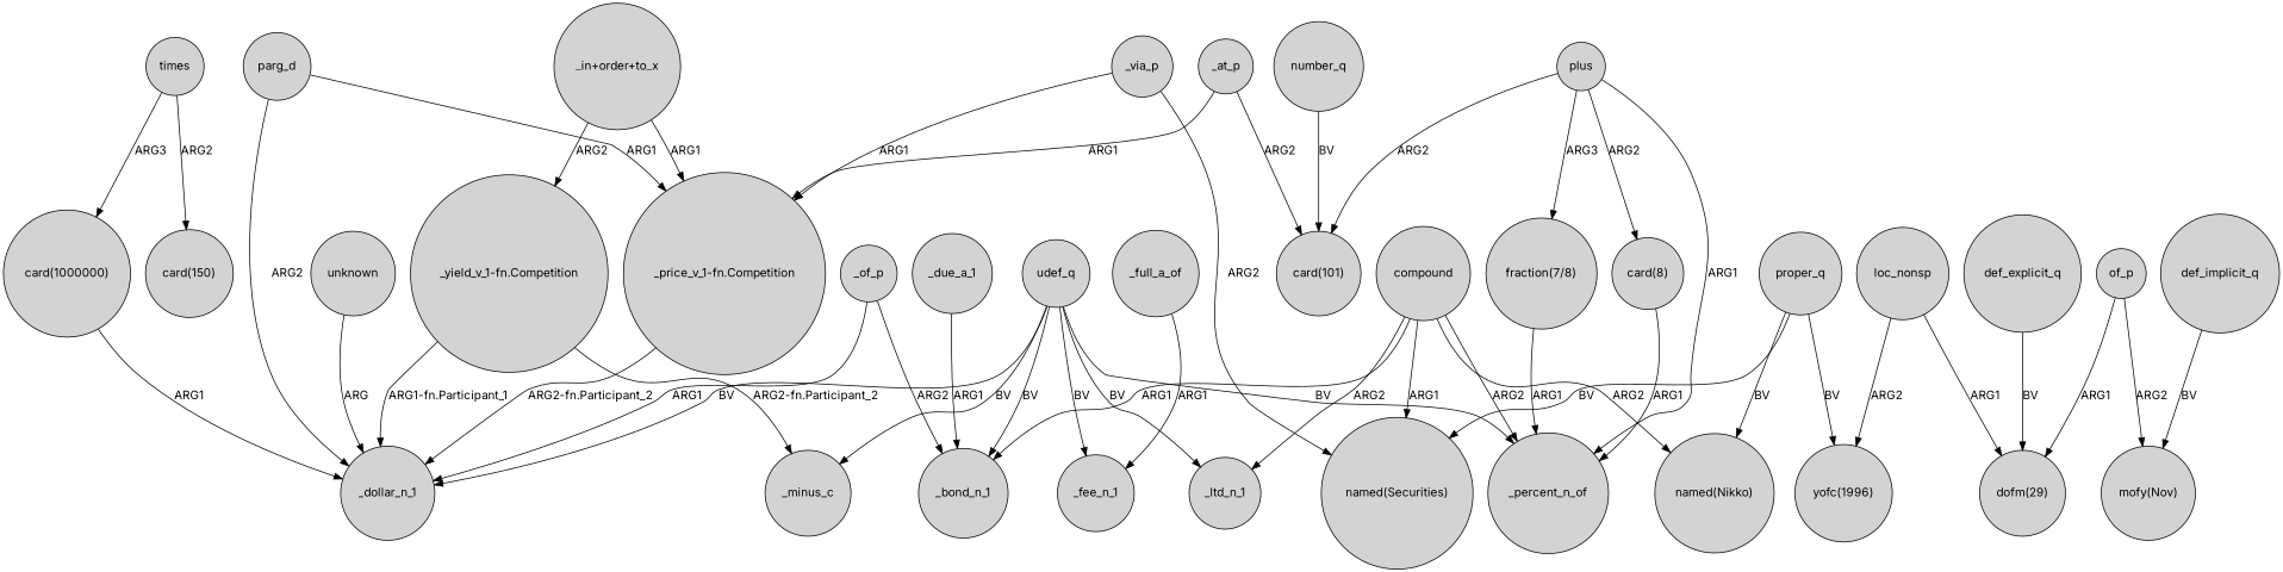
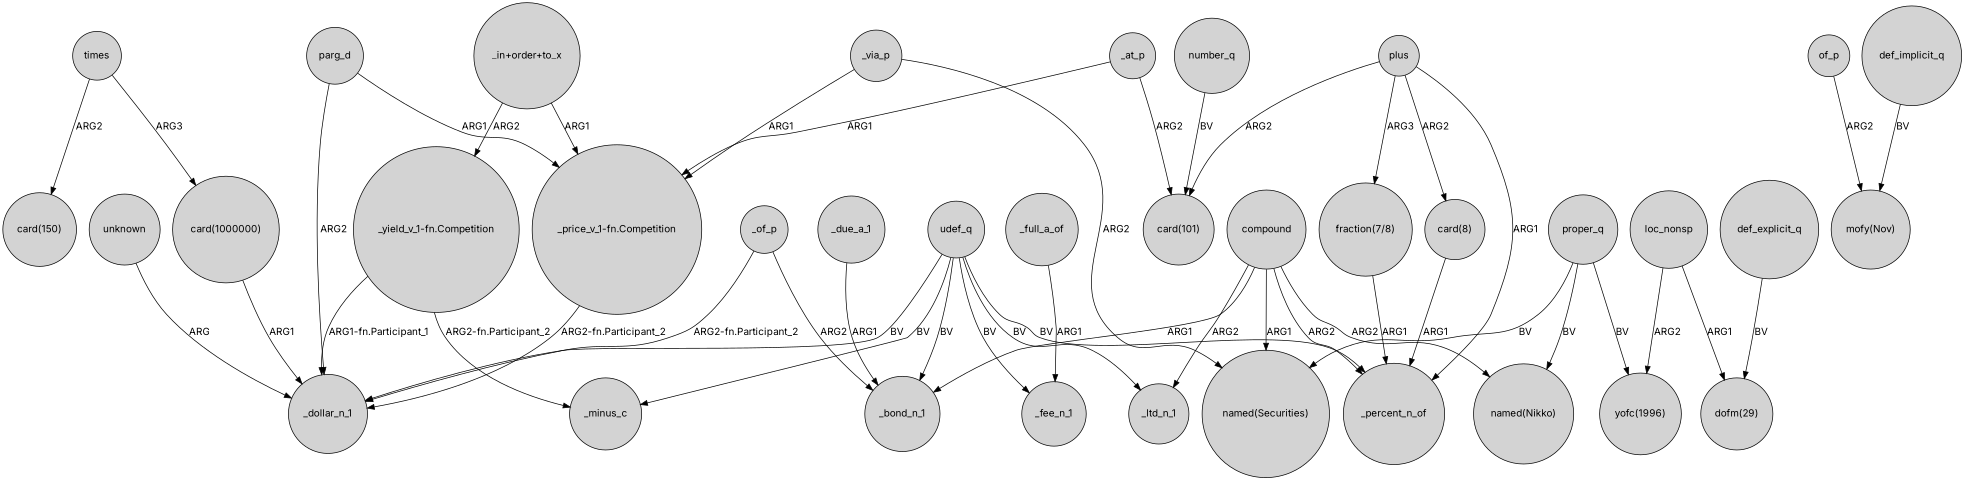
  digraph {
    fontname=Inter
    node [fontname=Inter shape=circle style=filled]
    edge [fontname=Inter]
    _of_p
    _dollar_n_1
    _bond_n_1
    parg_d
    "_price_v_1-fn.Competition"
    udef_q
    _fee_n_1
    _percent_n_of
    _minus_c
    _ltd_n_1
    proper_q
    "named(Securities)"
    "named(Nikko)"
    "yofc(1996)"
    of_p
    "mofy(Nov)"
    "dofm(29)"
    plus
    "card(8)"
    "card(101)"
    "fraction(7/8)"
    _at_p
    compound
    times
    "card(1000000)"
    "card(150)"
    def_explicit_q
    unknown
    "_in+order+to_x"
    "_yield_v_1-fn.Competition"
    _due_a_1
    loc_nonsp
    _full_a_of
    _via_p
    def_implicit_q
    number_q
-   _of_p -> _dollar_n_1 [label=ARG1]
+   _of_p -> _dollar_n_1 [label="ARG2-fn.Participant_2"]
    _of_p -> _bond_n_1 [label=ARG2]
    parg_d -> _dollar_n_1 [label=ARG2]
    parg_d -> "_price_v_1-fn.Competition" [label=ARG1]
    "_price_v_1-fn.Competition" -> _dollar_n_1 [label="ARG2-fn.Participant_2"]
    udef_q -> _dollar_n_1 [label=BV]
    udef_q -> _bond_n_1 [label=BV]
    udef_q -> _fee_n_1 [label=BV]
    udef_q -> _percent_n_of [label=BV]
    udef_q -> _minus_c [label=BV]
    udef_q -> _ltd_n_1 [label=BV]
    proper_q -> "named(Securities)" [label=BV]
    proper_q -> "named(Nikko)" [label=BV]
    proper_q -> "yofc(1996)" [label=BV]
    of_p -> "mofy(Nov)" [label=ARG2]
-   of_p -> "dofm(29)" [label=ARG1]
    plus -> _percent_n_of [label=ARG1]
    plus -> "card(8)" [label=ARG2]
    plus -> "card(101)" [label=ARG2]
    plus -> "fraction(7/8)" [label=ARG3]
    "card(8)" -> _percent_n_of [label=ARG1]
    "fraction(7/8)" -> _percent_n_of [label=ARG1]
    _at_p -> "_price_v_1-fn.Competition" [label=ARG1]
    _at_p -> "card(101)" [label=ARG2]
    compound -> _bond_n_1 [label=ARG1]
    compound -> _percent_n_of [label=ARG2]
    compound -> _ltd_n_1 [label=ARG2]
    compound -> "named(Securities)" [label=ARG1]
    compound -> "named(Nikko)" [label=ARG2]
    times -> "card(1000000)" [label=ARG3]
    times -> "card(150)" [label=ARG2]
    "card(1000000)" -> _dollar_n_1 [label=ARG1]
    def_explicit_q -> "dofm(29)" [label=BV]
    unknown -> _dollar_n_1 [label=ARG]
    "_in+order+to_x" -> "_price_v_1-fn.Competition" [label=ARG1]
    "_in+order+to_x" -> "_yield_v_1-fn.Competition" [label=ARG2]
    "_yield_v_1-fn.Competition" -> _dollar_n_1 [label="ARG1-fn.Participant_1"]
    "_yield_v_1-fn.Competition" -> _minus_c [label="ARG2-fn.Participant_2"]
    _due_a_1 -> _bond_n_1 [label=ARG1]
    loc_nonsp -> "yofc(1996)" [label=ARG2]
    loc_nonsp -> "dofm(29)" [label=ARG1]
    _full_a_of -> _fee_n_1 [label=ARG1]
    _via_p -> "_price_v_1-fn.Competition" [label=ARG1]
    _via_p -> "named(Securities)" [label=ARG2]
    def_implicit_q -> "mofy(Nov)" [label=BV]
    number_q -> "card(101)" [label=BV]
  }
